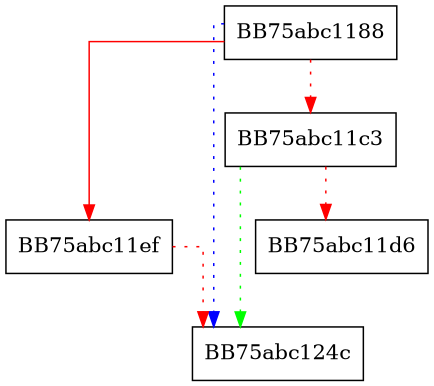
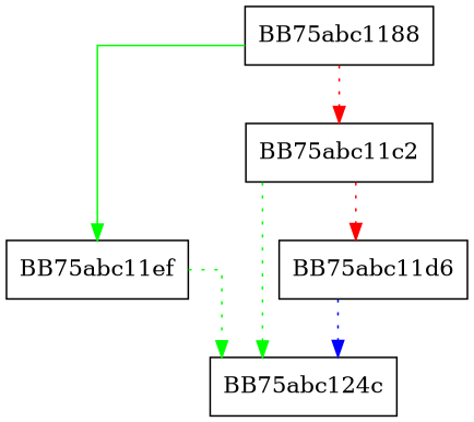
  digraph {
    splines=ortho
    node [shape=box]
    edge [color=red style=dotted]
    BB75abc1188
    BB75abc11ef
-   BB75abc11c2 [label=BB75abc11c3]
+   BB75abc11c2
    BB75abc124c
    BB75abc11d6
-   BB75abc1188 -> BB75abc11ef [style=solid]
+   BB75abc1188 -> BB75abc11ef [color=green style=solid]
    BB75abc1188 -> BB75abc11c2
-   BB75abc11ef -> BB75abc124c
+   BB75abc11ef -> BB75abc124c [color=green]
    BB75abc11c2 -> BB75abc124c [color=green]
    BB75abc11c2 -> BB75abc11d6
-   BB75abc1188 -> BB75abc124c [color=blue]
+   BB75abc11d6 -> BB75abc124c [color=blue]
  }
